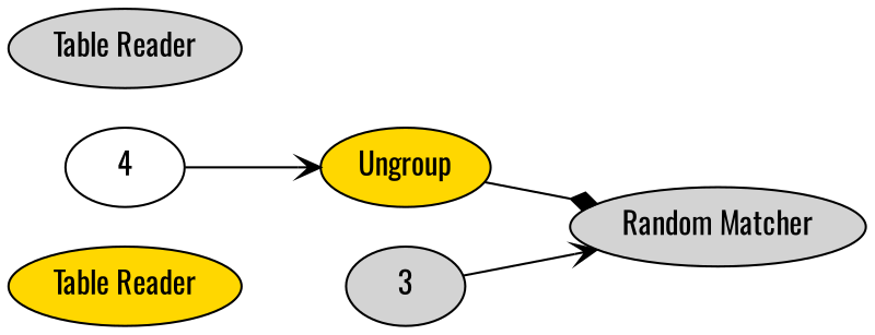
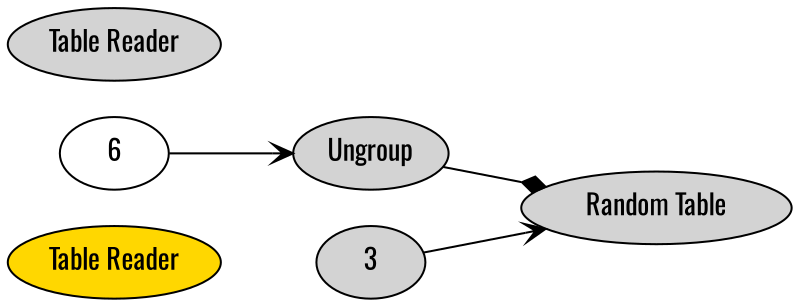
  digraph {
    fontname=Oswald
    rankdir=LR
    node [fillcolor=lightgrey fontname=Oswald style=filled]
    edge [arrowhead=vee fontname=Oswald]
    n1 [fillcolor=gold label="Table Reader"]
-   n2 [label="Random Matcher"]
-   n3 [fillcolor=gold label=Ungroup]
+   n2 [label="Random Table"]
+   n3 [label=Ungroup]
    n4 [label="Table Reader"]
    n5 [label=3]
-   6 [fillcolor=white label=4]
+   6 [fillcolor=white]
    n3 -> n2 [arrowhead=diamond]
    n5 -> n2
    6 -> n3
  }
